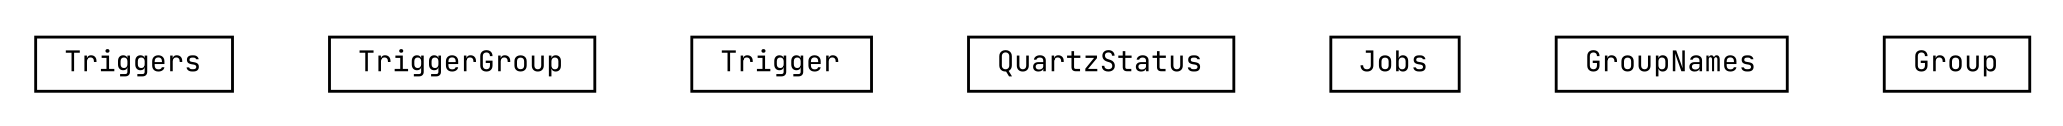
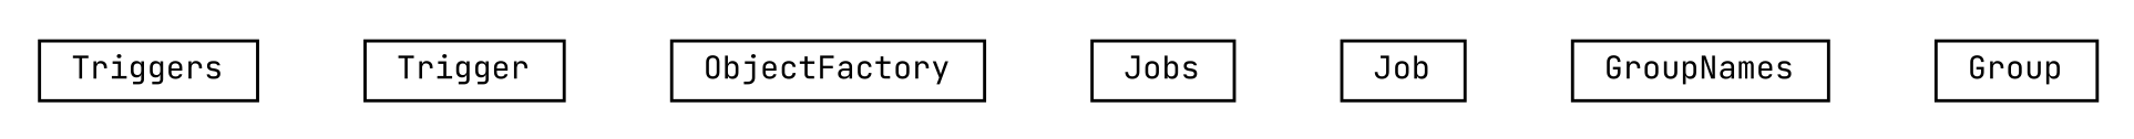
  digraph {
    nodesep=0.25
    ranksep=0.5
    fontname="JetBrains Mono"
    node [fontcolor=black fontname="JetBrains Mono" fontsize=10.0 shape=plaintext]
    n1 [label=<<table title="org.miloss.fgsms.auxsrv.status.Triggers" border="0" cellborder="1" cellspacing="0" cellpadding="2" port="p" href="./Triggers.html"> 		<tr><td><table border="0" cellspacing="0" cellpadding="1"> <tr><td align="center" balign="center"> Triggers </td></tr> 		</table></td></tr> 		</table>>]
-   n2 [label=<<table title="org.miloss.fgsms.auxsrv.status.TriggerGroup" border="0" cellborder="1" cellspacing="0" cellpadding="2" port="p" href="./TriggerGroup.html"> 		<tr><td><table border="0" cellspacing="0" cellpadding="1"> <tr><td align="center" balign="center"> TriggerGroup </td></tr> 		</table></td></tr> 		</table>>]
    n3 [label=<<table title="org.miloss.fgsms.auxsrv.status.Trigger" border="0" cellborder="1" cellspacing="0" cellpadding="2" port="p" href="./Trigger.html"> 		<tr><td><table border="0" cellspacing="0" cellpadding="1"> <tr><td align="center" balign="center"> Trigger </td></tr> 		</table></td></tr> 		</table>>]
-   n4 [label=<<table title="org.miloss.fgsms.auxsrv.status.QuartzStatus" border="0" cellborder="1" cellspacing="0" cellpadding="2" port="p" href="./QuartzStatus.html"> 		<tr><td><table border="0" cellspacing="0" cellpadding="1"> <tr><td align="center" balign="center"> QuartzStatus </td></tr> 		</table></td></tr> 		</table>>]
+   n5 [label=<<table title="org.miloss.fgsms.auxsrv.status.ObjectFactory" border="0" cellborder="1" cellspacing="0" cellpadding="2" port="p" href="./ObjectFactory.html"> 		<tr><td><table border="0" cellspacing="0" cellpadding="1"> <tr><td align="center" balign="center"> ObjectFactory </td></tr> 		</table></td></tr> 		</table>>]
    n6 [label=<<table title="org.miloss.fgsms.auxsrv.status.Jobs" border="0" cellborder="1" cellspacing="0" cellpadding="2" port="p" href="./Jobs.html"> 		<tr><td><table border="0" cellspacing="0" cellpadding="1"> <tr><td align="center" balign="center"> Jobs </td></tr> 		</table></td></tr> 		</table>>]
+   n7 [label=<<table title="org.miloss.fgsms.auxsrv.status.Job" border="0" cellborder="1" cellspacing="0" cellpadding="2" port="p" href="./Job.html"> 		<tr><td><table border="0" cellspacing="0" cellpadding="1"> <tr><td align="center" balign="center"> Job </td></tr> 		</table></td></tr> 		</table>>]
    n8 [label=<<table title="org.miloss.fgsms.auxsrv.status.GroupNames" border="0" cellborder="1" cellspacing="0" cellpadding="2" port="p" href="./GroupNames.html"> 		<tr><td><table border="0" cellspacing="0" cellpadding="1"> <tr><td align="center" balign="center"> GroupNames </td></tr> 		</table></td></tr> 		</table>>]
    n9 [label=<<table title="org.miloss.fgsms.auxsrv.status.Group" border="0" cellborder="1" cellspacing="0" cellpadding="2" port="p" href="./Group.html"> 		<tr><td><table border="0" cellspacing="0" cellpadding="1"> <tr><td align="center" balign="center"> Group </td></tr> 		</table></td></tr> 		</table>>]
  }
